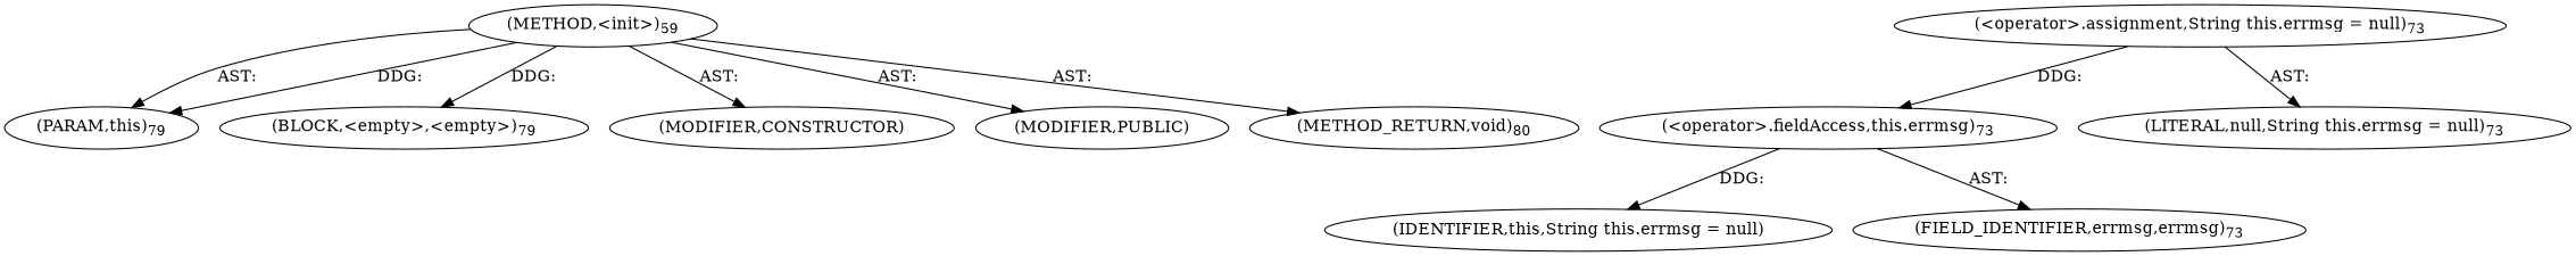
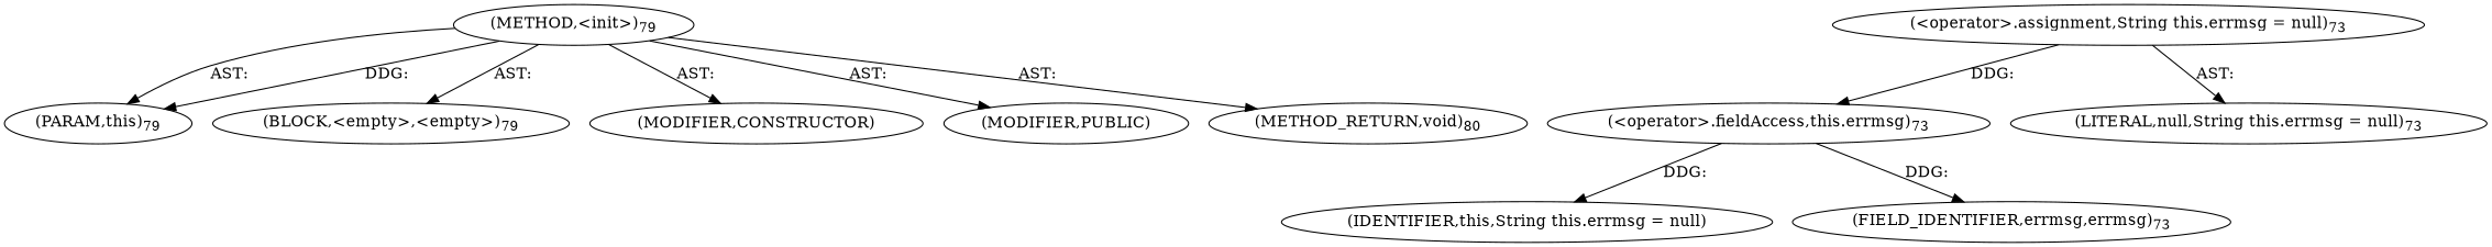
  digraph {
-   n1 [label=<(METHOD,&lt;init&gt;)<SUB>59</SUB>>]
+   n1 [label=<(METHOD,&lt;init&gt;)<SUB>79</SUB>>]
    n2 [label=<(PARAM,this)<SUB>79</SUB>>]
    n3 [label=<(BLOCK,&lt;empty&gt;,&lt;empty&gt;)<SUB>79</SUB>>]
    n4 [label=<(MODIFIER,CONSTRUCTOR)>]
    n5 [label=<(MODIFIER,PUBLIC)>]
    n6 [label=<(METHOD_RETURN,void)<SUB>80</SUB>>]
    n7 [label=<(&lt;operator&gt;.assignment,String this.errmsg = null)<SUB>73</SUB>>]
    n8 [label=<(&lt;operator&gt;.fieldAccess,this.errmsg)<SUB>73</SUB>>]
    n9 [label=<(LITERAL,null,String this.errmsg = null)<SUB>73</SUB>>]
    n10 [label=<(IDENTIFIER,this,String this.errmsg = null)>]
    n11 [label=<(FIELD_IDENTIFIER,errmsg,errmsg)<SUB>73</SUB>>]
    n1 -> n2 [label="AST: "]
    n1 -> n2 [label="DDG: "]
-   n1 -> n3 [label="DDG: "]
+   n1 -> n3 [label="AST: "]
    n1 -> n4 [label="AST: "]
    n1 -> n5 [label="AST: "]
    n1 -> n6 [label="AST: "]
    n7 -> n8 [label="DDG: "]
    n7 -> n9 [label="AST: "]
    n8 -> n10 [label="DDG: "]
-   n8 -> n11 [label="AST: "]
+   n8 -> n11 [label="DDG: "]
  }
